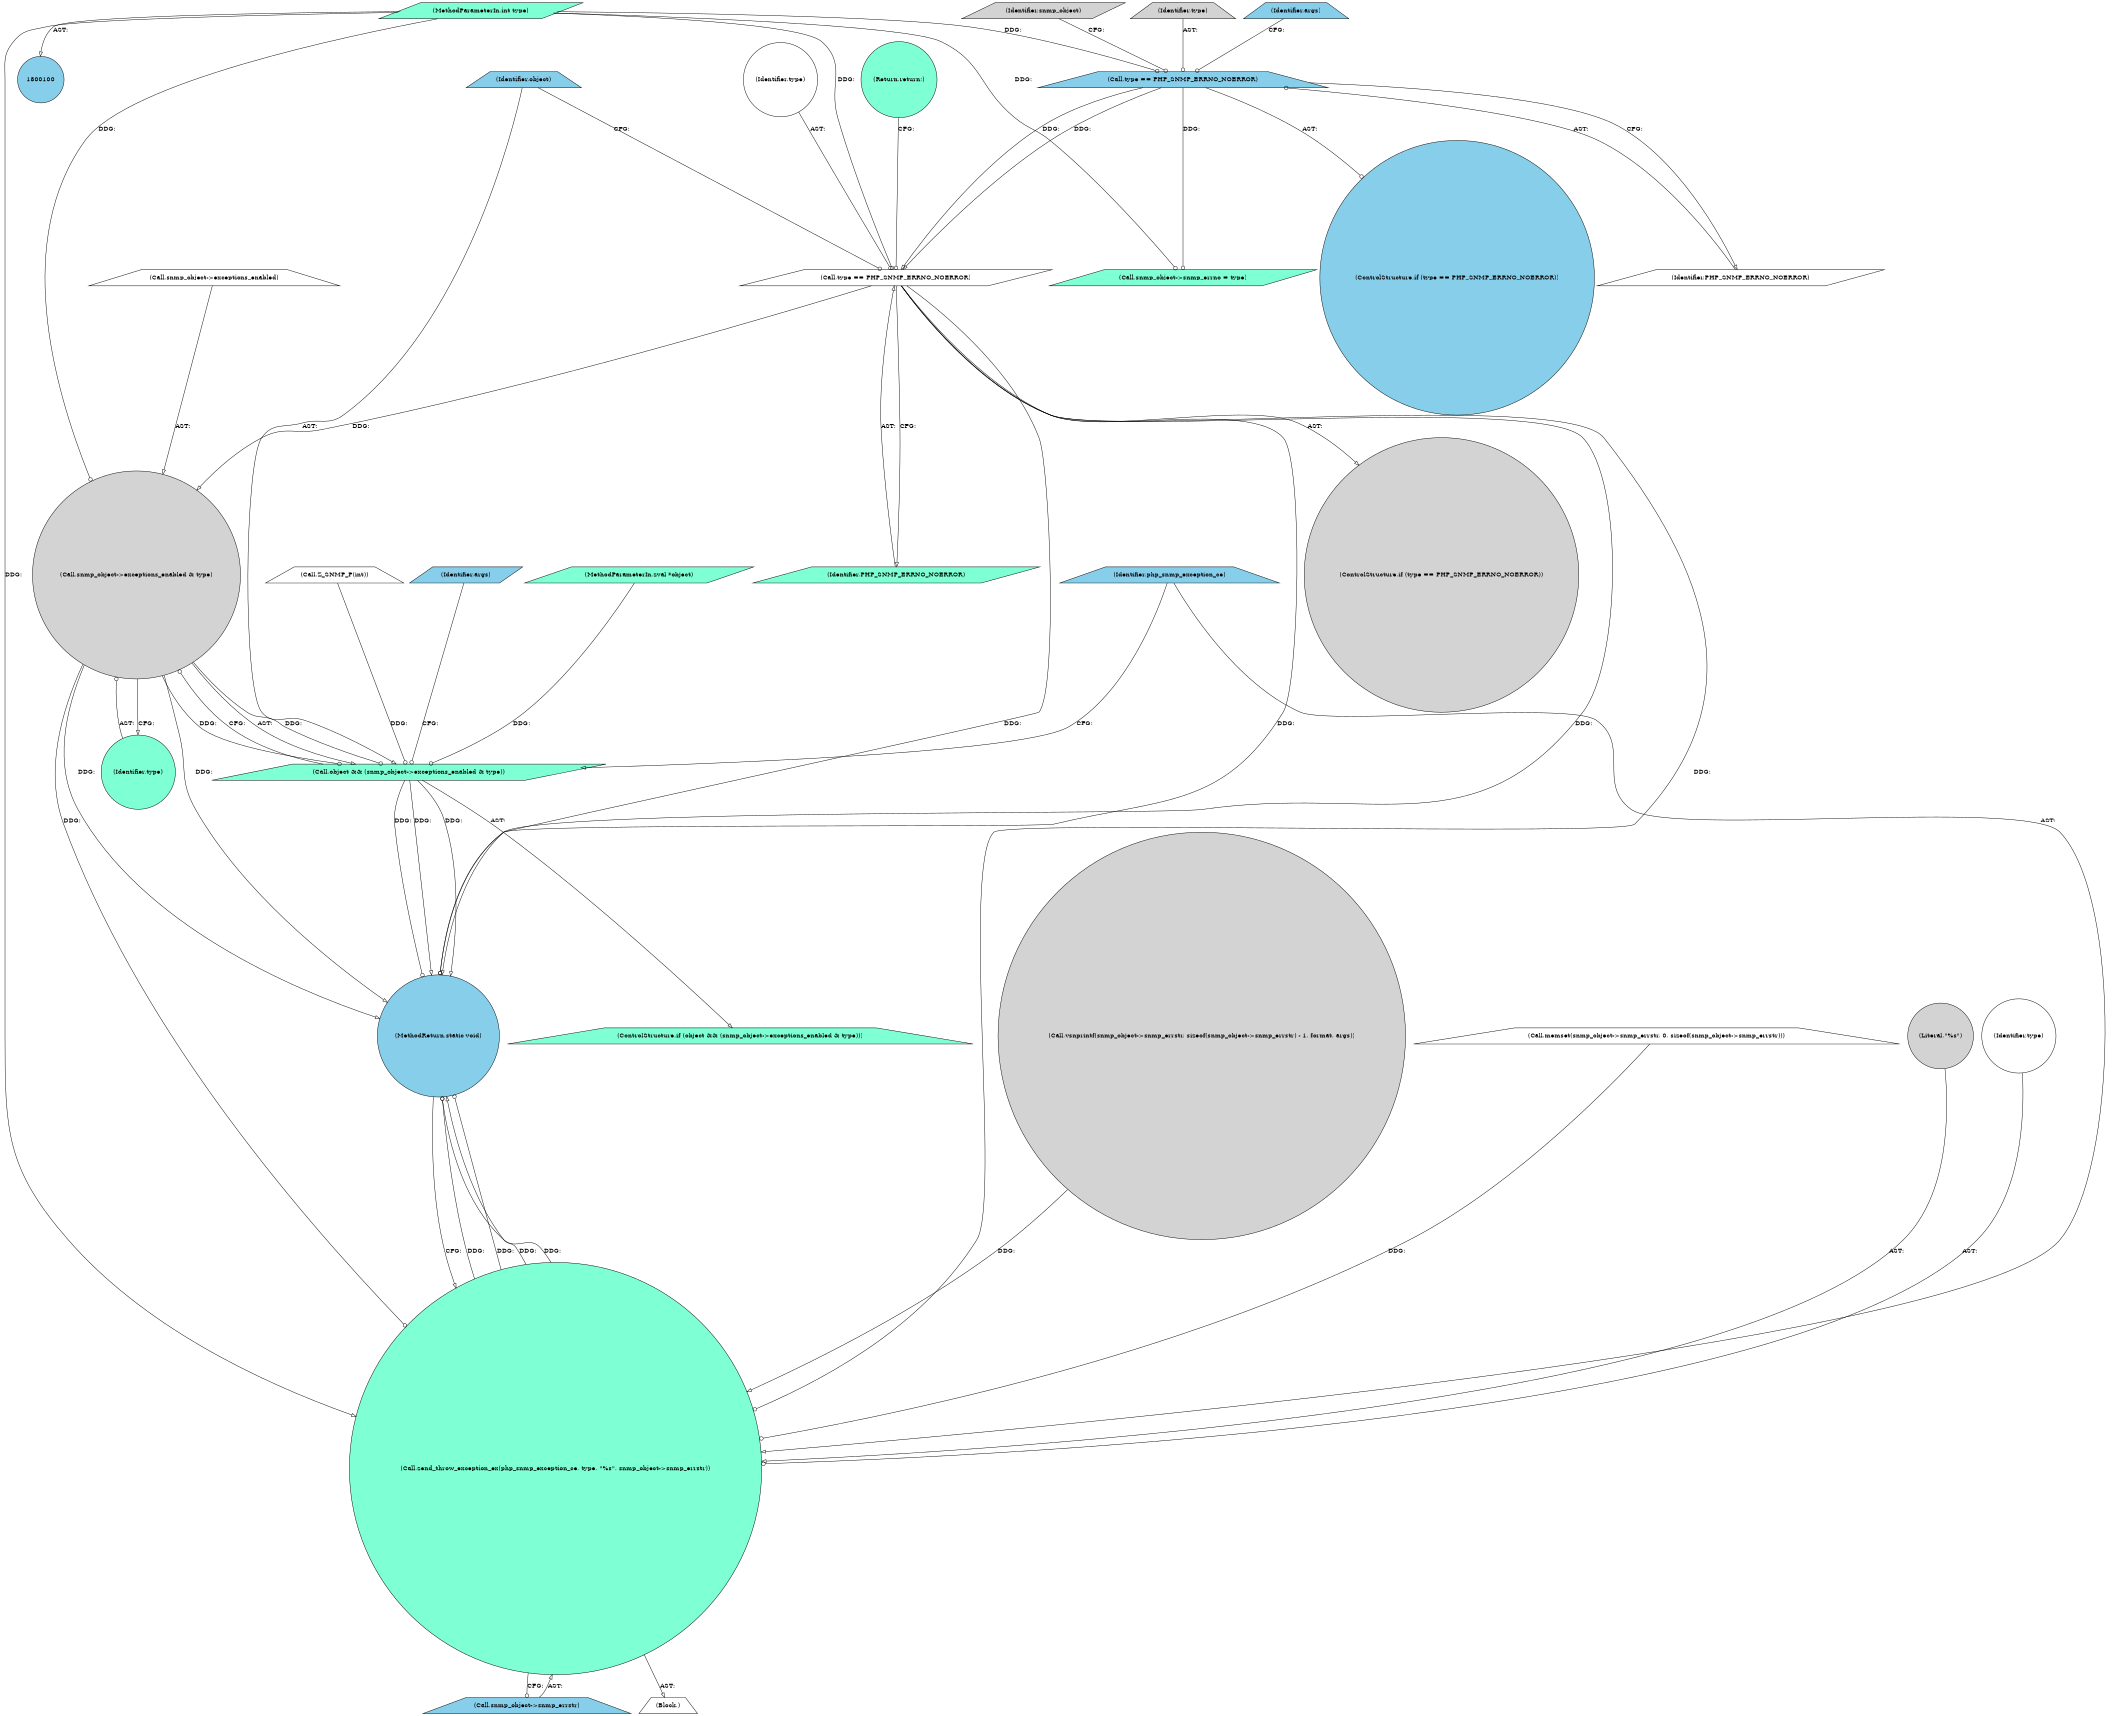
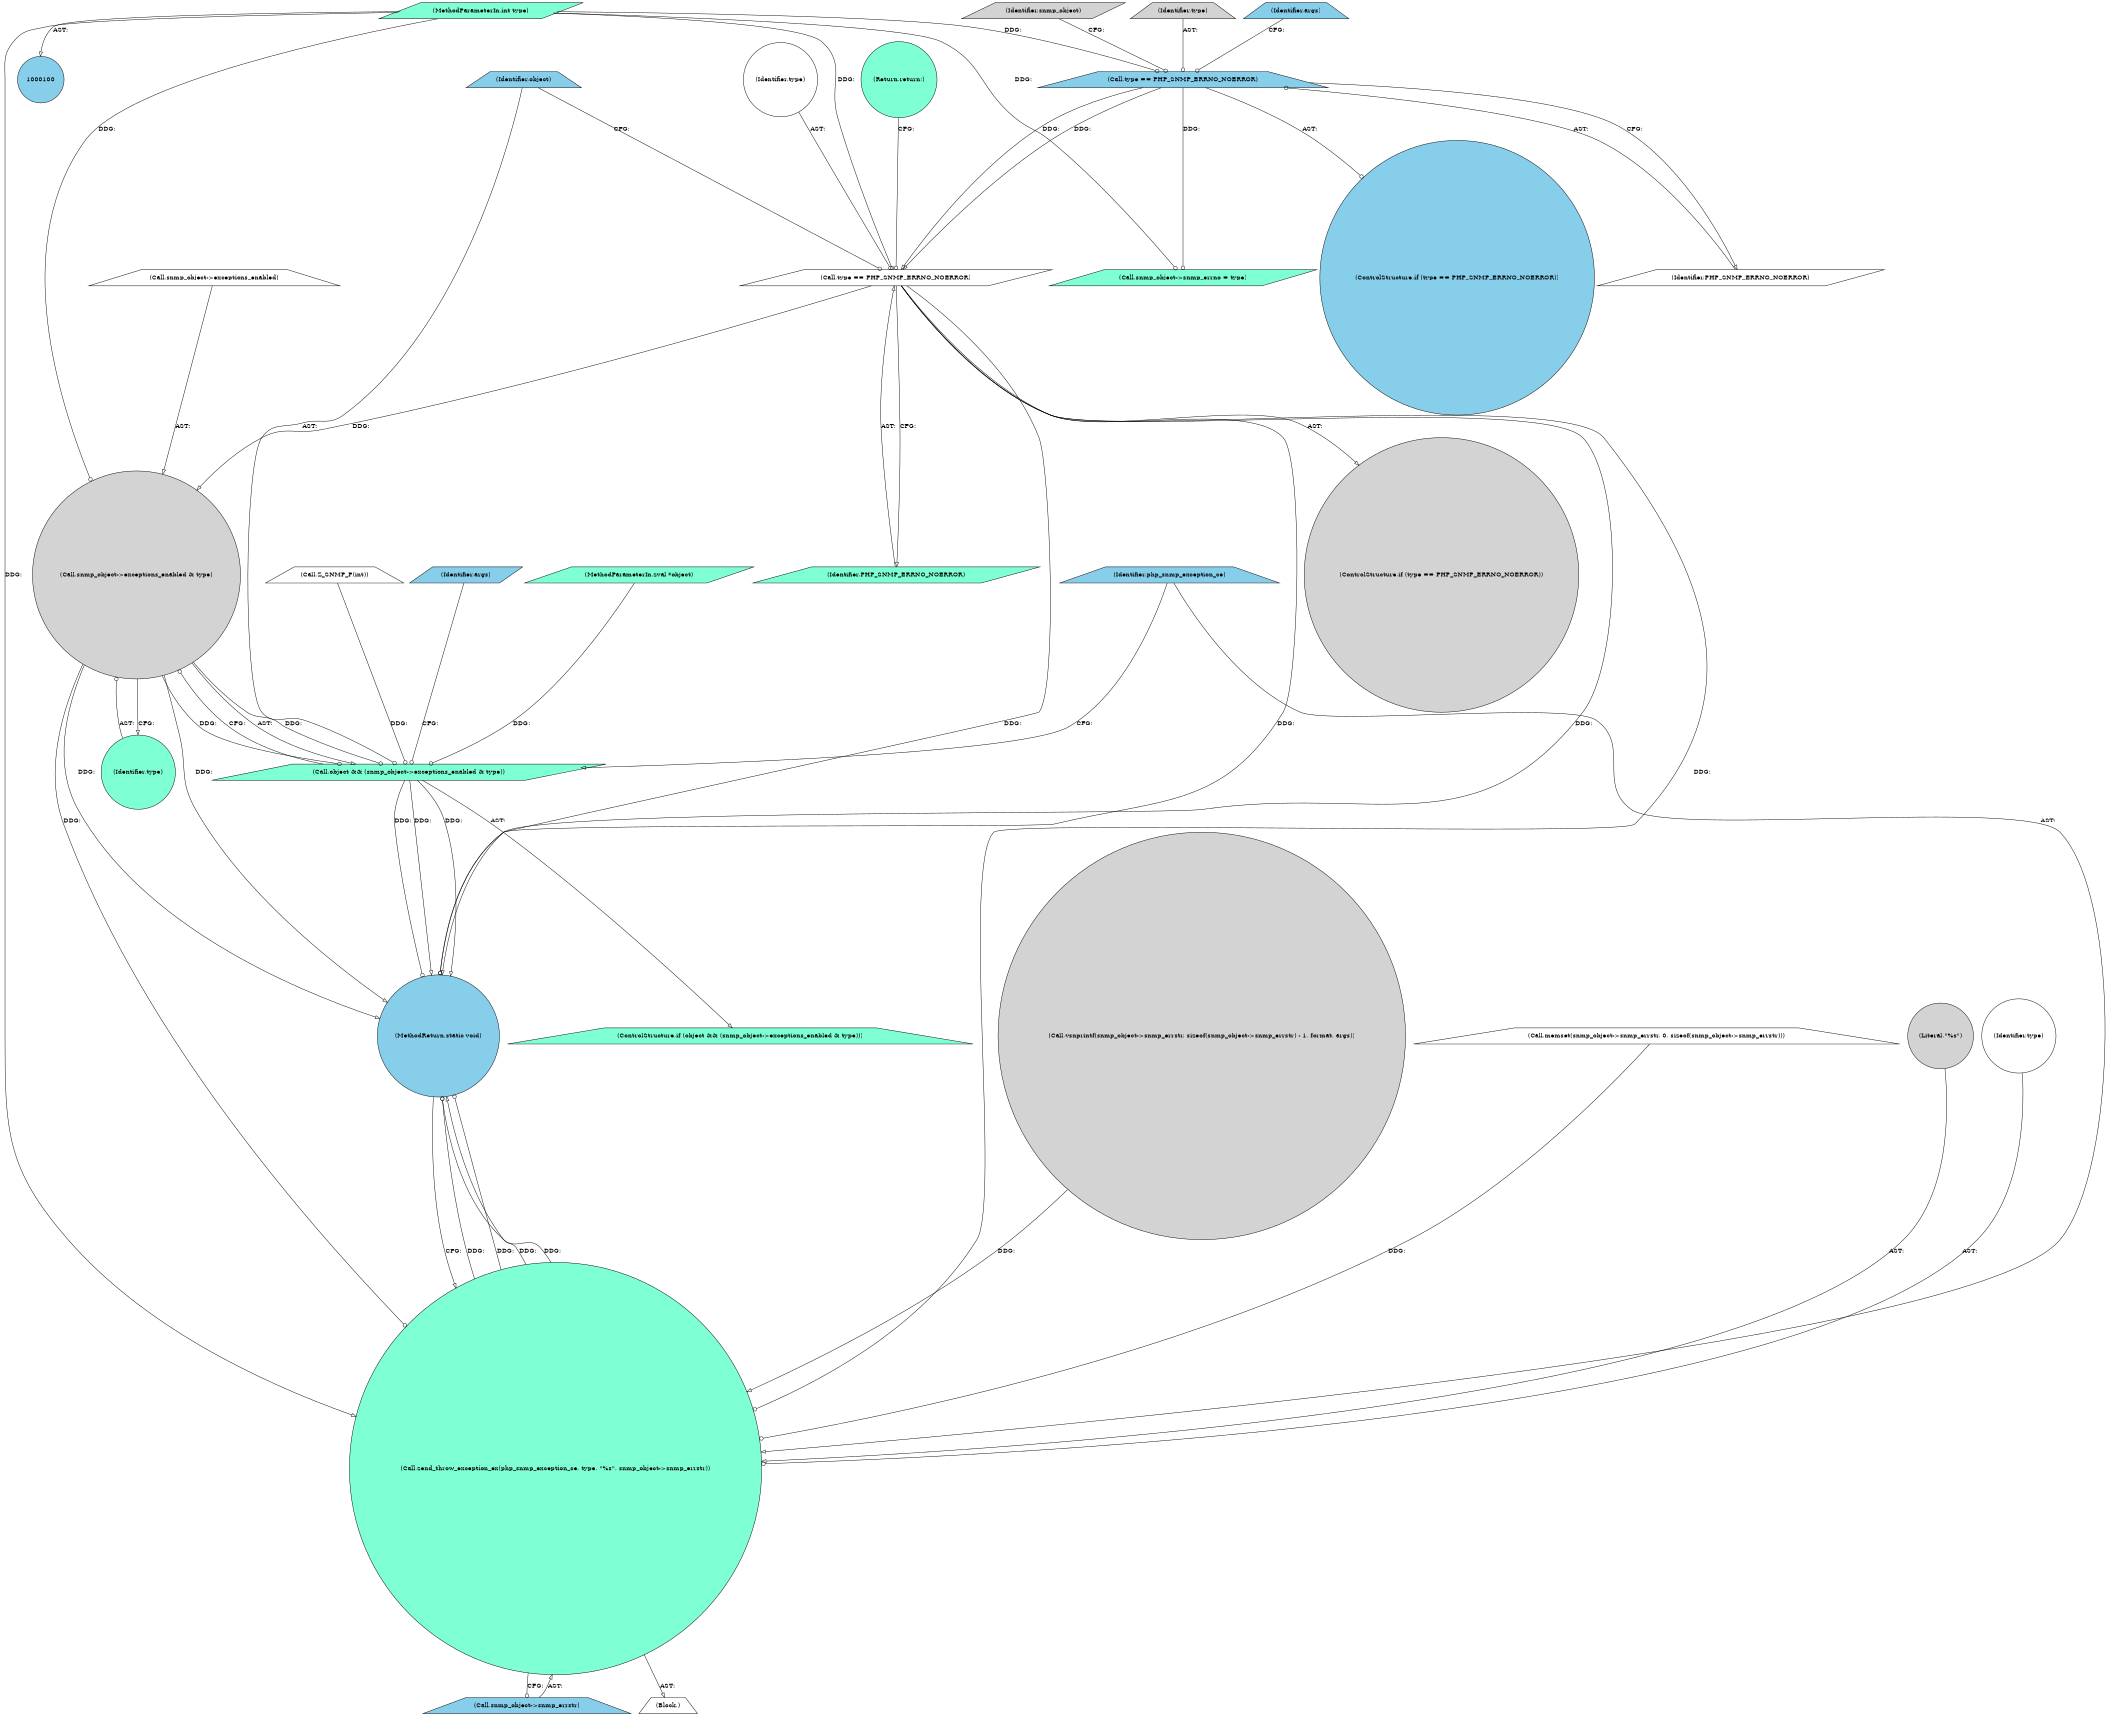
  digraph {
    node [fillcolor=aquamarine shape=circle style=filled]
    edge [arrowhead=odot]
    n1 [fillcolor=lightgrey label="(Call,snmp_object->exceptions_enabled & type)"]
    n2 [label="(Call,object && (snmp_object->exceptions_enabled & type))" shape=parallelogram]
    n3 [label="(Call,zend_throw_exception_ex(php_snmp_exception_ce, type, \"%s\", snmp_object->snmp_errstr))"]
    n4 [fillcolor=skyblue label="(MethodReturn,static void)"]
    n5 [label="(Identifier,type)"]
    n6 [label="(ControlStructure,if (object && (snmp_object->exceptions_enabled & type)))" shape=trapezium]
    n7 [fillcolor=skyblue label="(Call,snmp_object->snmp_errstr)" shape=trapezium]
    n8 [fillcolor=white label="(Block,)" shape=trapezium]
    n9 [fillcolor=white label="(Call,type == PHP_SNMP_ERRNO_NOERROR)" shape=parallelogram]
    n10 [fillcolor=lightgrey label="(ControlStructure,if (type == PHP_SNMP_ERRNO_NOERROR))"]
    n11 [label="(Identifier,PHP_SNMP_ERRNO_NOERROR)" shape=parallelogram]
    n12 [label="(MethodParameterIn,int type)" shape=parallelogram]
    n13 [fillcolor=skyblue label="(Call,type == PHP_SNMP_ERRNO_NOERROR)" shape=trapezium]
    n14 [label="(Call,snmp_object->snmp_errno = type)" shape=parallelogram]
-   1000100 [fillcolor=skyblue label=1800100]
+   1000100 [fillcolor=skyblue]
    n16 [fillcolor=skyblue label="(ControlStructure,if (type == PHP_SNMP_ERRNO_NOERROR))"]
    n17 [fillcolor=white label="(Identifier,PHP_SNMP_ERRNO_NOERROR)" shape=parallelogram]
    n18 [fillcolor=skyblue label="(Identifier,object)" shape=trapezium]
    n19 [fillcolor=white label="(Call,snmp_object->exceptions_enabled)" shape=trapezium]
    n20 [fillcolor=lightgrey label="(Call,vsnprintf(snmp_object->snmp_errstr, sizeof(snmp_object->snmp_errstr) - 1, format, args))"]
    n21 [fillcolor=lightgrey label="(Identifier,type)" shape=trapezium]
    n22 [label="(Return,return;)"]
    n23 [label="(MethodParameterIn,zval *object)" shape=parallelogram]
    n24 [fillcolor=skyblue label="(Identifier,args)" shape=trapezium]
    n25 [fillcolor=lightgrey label="(Identifier,snmp_object)" shape=parallelogram]
    n26 [fillcolor=white label="(Call,memset(snmp_object->snmp_errstr, 0, sizeof(snmp_object->snmp_errstr)))" shape=trapezium]
    n27 [fillcolor=white label="(Call,Z_SNMP_P(int))" shape=trapezium]
    n28 [fillcolor=lightgrey label="(Literal,\"%s\")"]
    n29 [fillcolor=white label="(Identifier,type)"]
    n30 [fillcolor=white label="(Identifier,type)"]
    n31 [fillcolor=skyblue label="(Identifier,php_snmp_exception_ce)" shape=trapezium]
    n32 [fillcolor=skyblue label="(Identifier,args)" shape=parallelogram]
    n1 -> n2 [arrowhead=onormal label="AST: "]
    n1 -> n2 [label="DDG: "]
    n1 -> n2 [label="DDG: "]
    n1 -> n3 [label="DDG: "]
    n1 -> n4 [arrowhead=onormal label="DDG: "]
    n1 -> n4 [arrowhead=onormal label="DDG: "]
    n1 -> n5 [arrowhead=onormal label="CFG: "]
    n2 -> n1 [label="CFG: "]
    n2 -> n4 [arrowhead=onormal label="DDG: "]
    n2 -> n4 [label="DDG: "]
    n2 -> n4 [arrowhead=onormal label="DDG: "]
    n2 -> n6 [arrowhead=onormal label="AST: "]
    n3 -> n4 [label="DDG: "]
    n3 -> n4 [label="DDG: "]
    n3 -> n4 [arrowhead=onormal label="DDG: "]
    n3 -> n4 [label="DDG: "]
    n3 -> n7 [label="CFG: "]
    n3 -> n8 [arrowhead=onormal label="AST: "]
    n4 -> n3 [arrowhead=onormal label="CFG: "]
    n5 -> n1 [label="AST: "]
    n7 -> n3 [arrowhead=onormal label="AST: "]
    n9 -> n1 [arrowhead=onormal label="DDG: "]
    n9 -> n3 [label="DDG: "]
    n9 -> n4 [label="DDG: "]
    n9 -> n4 [label="DDG: "]
    n9 -> n4 [arrowhead=onormal label="DDG: "]
    n9 -> n10 [arrowhead=onormal label="AST: "]
    n9 -> n11 [arrowhead=onormal label="CFG: "]
    n11 -> n9 [arrowhead=onormal label="AST: "]
    n12 -> n1 [label="DDG: "]
    n12 -> n3 [arrowhead=onormal label="DDG: "]
    n12 -> n9 [label="DDG: "]
    n12 -> n13 [label="DDG: "]
    n12 -> n14 [label="DDG: "]
    n12 -> 1000100 [arrowhead=onormal label="AST: "]
    n13 -> n9 [arrowhead=onormal label="DDG: "]
    n13 -> n9 [arrowhead=onormal label="DDG: "]
    n13 -> n14 [label="DDG: "]
    n13 -> n16 [label="AST: "]
    n13 -> n17 [arrowhead=onormal label="CFG: "]
    n17 -> n13 [label="AST: "]
-   n18 -> n2 [arrowhead=onormal label="AST: "]
+   n18 -> n2 [label="AST: "]
    n18 -> n9 [label="CFG: "]
    n19 -> n1 [arrowhead=onormal label="AST: "]
    n20 -> n3 [arrowhead=onormal label="DDG: "]
    n21 -> n13 [label="AST: "]
    n22 -> n9 [label="CFG: "]
    n23 -> n2 [label="DDG: "]
    n24 -> n13 [label="CFG: "]
    n25 -> n13 [label="CFG: "]
    n26 -> n3 [label="DDG: "]
    n27 -> n2 [label="DDG: "]
    n28 -> n3 [arrowhead=onormal label="AST: "]
    n29 -> n3 [label="AST: "]
    n30 -> n9 [label="AST: "]
    n31 -> n2 [arrowhead=onormal label="CFG: "]
    n31 -> n3 [arrowhead=onormal label="AST: "]
    n32 -> n2 [label="CFG: "]
  }
